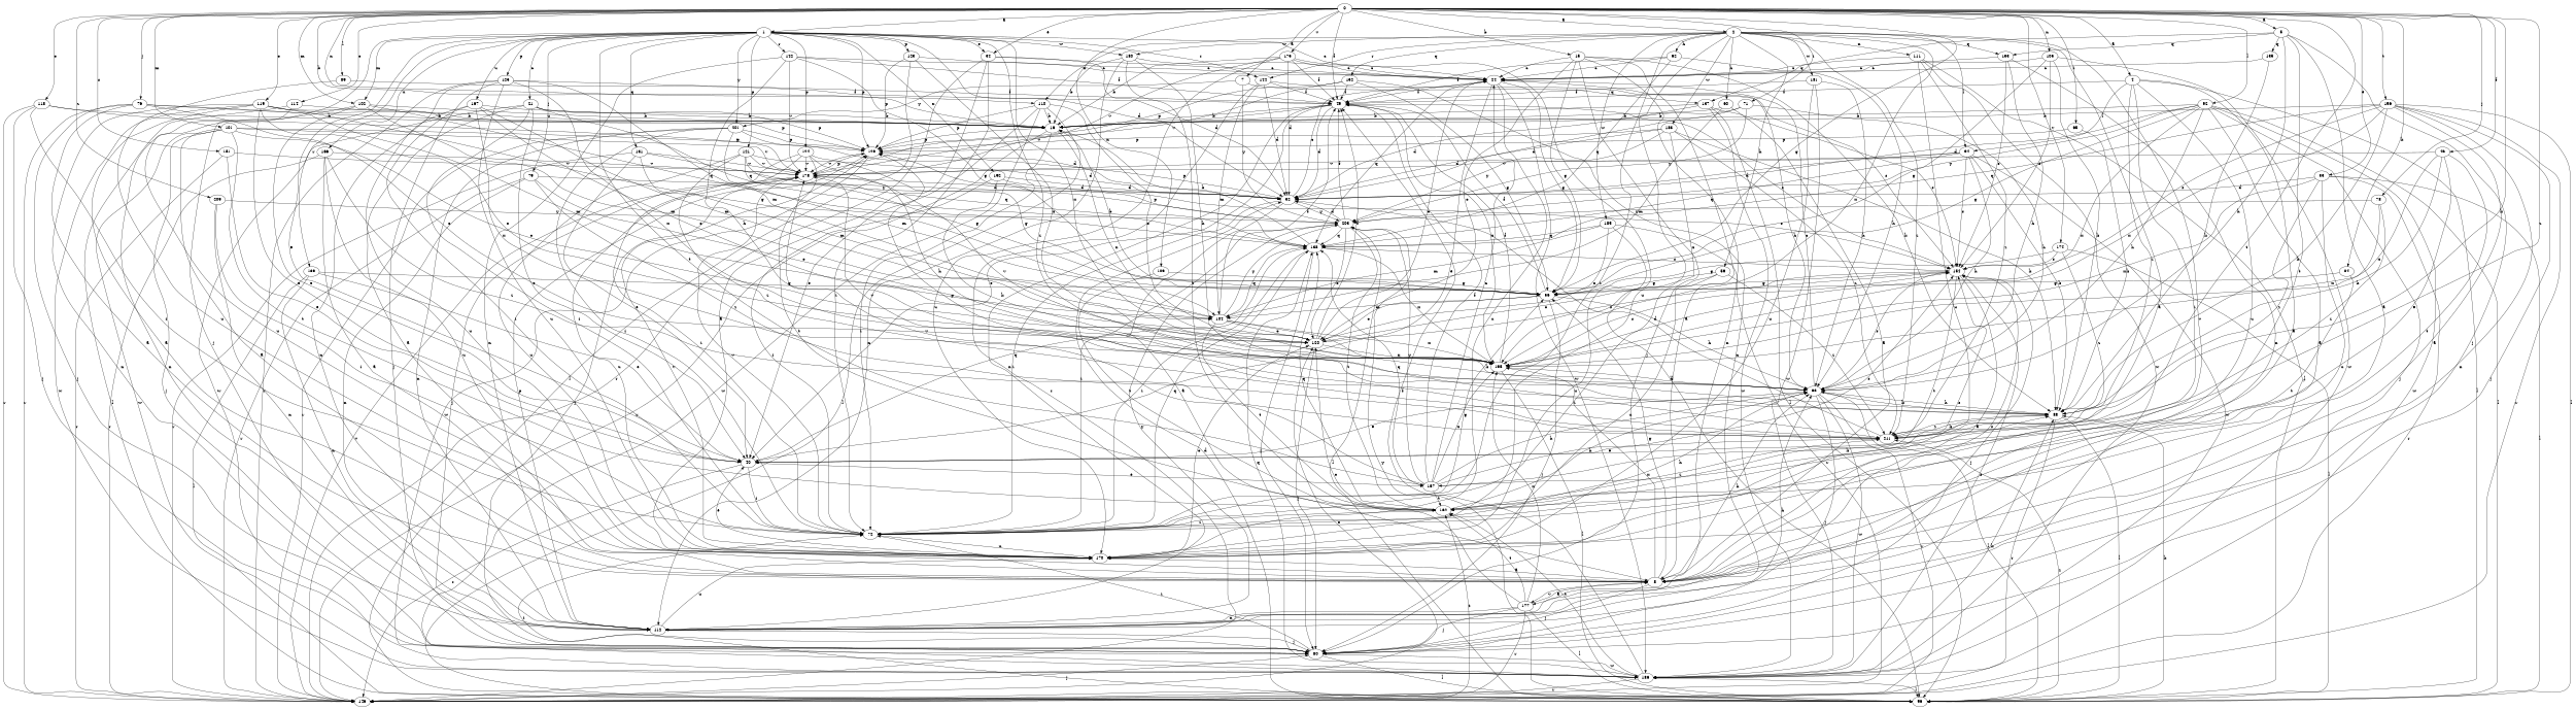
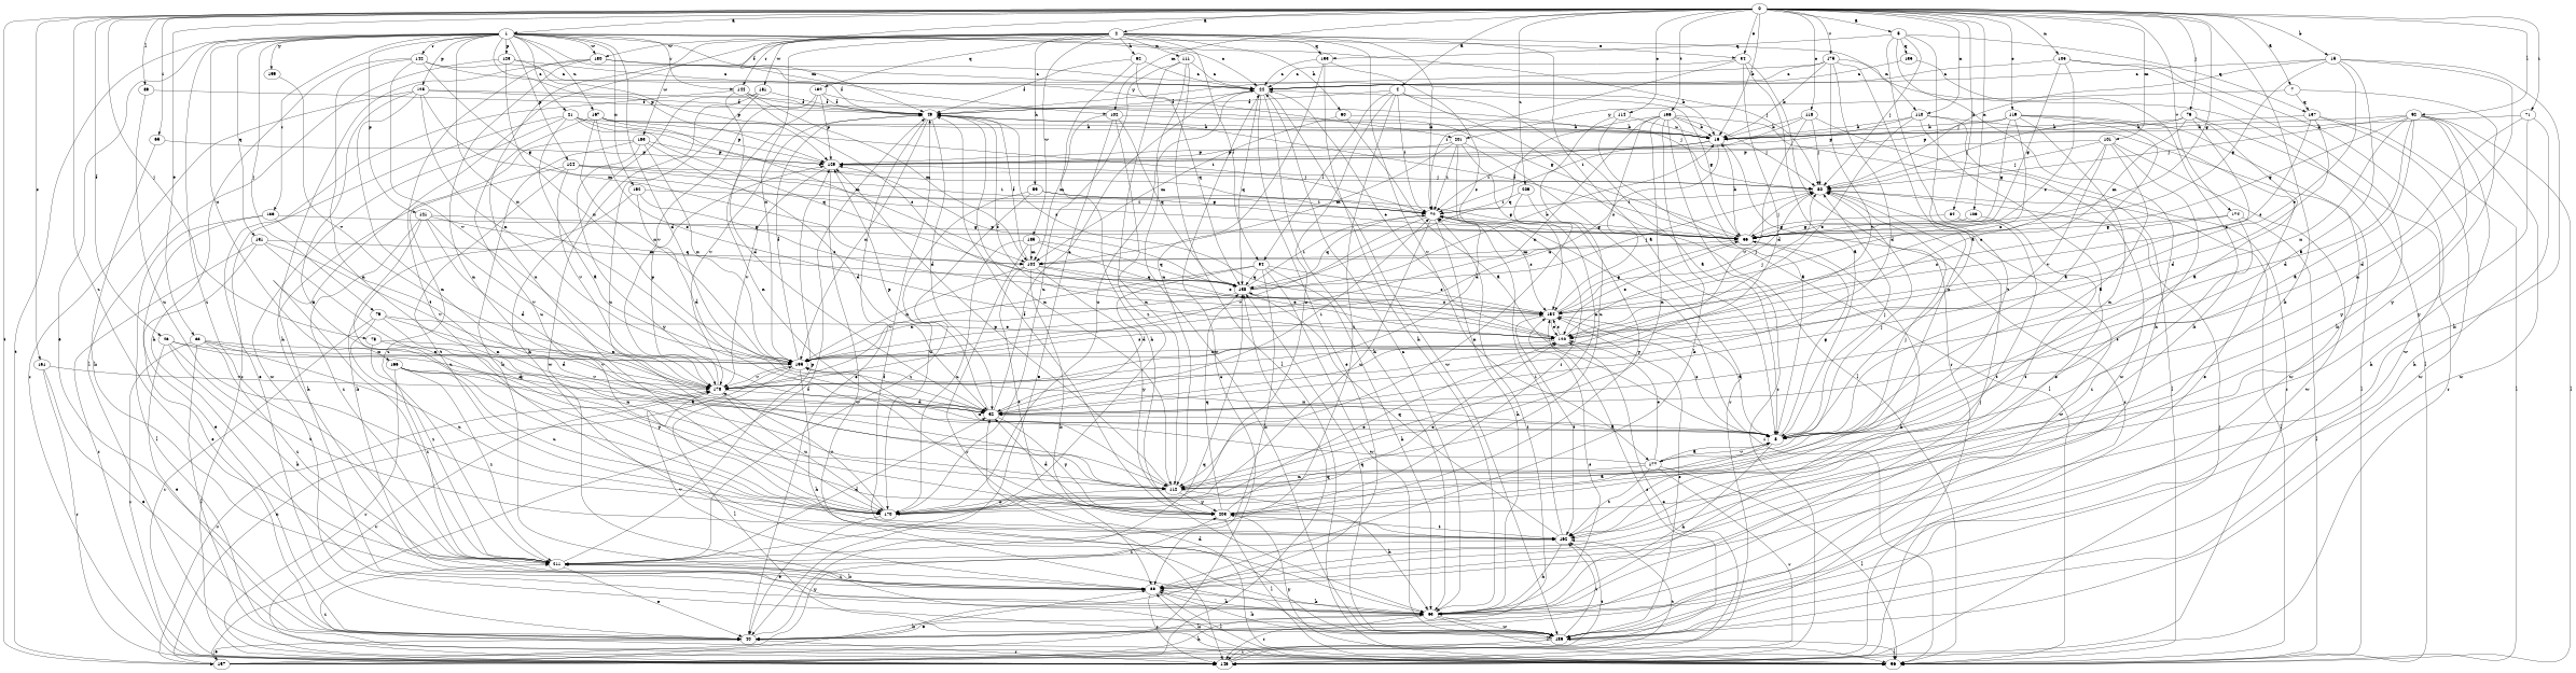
  strict digraph {
    0
    1
    2
    4
    5
    7
    15
    16
    33
    34
    46
    49
    56
    65
    71
    76
    78
    84
    88
    89
    92
    101
    102
    105
    109
    110
    114
    118
    119
    151
    156
    157
    174
    175
    209
    211
    21
    24
    32
    40
    79
    80
    121
    123
    124
    125
    129
    131
    139
    142
    144
    166
    167
    180
    192
    195
+   199
    201
    8
    59
    60
    62
    72
    94
    111
    132
    133
    170
    177
    181
    183
    185
    96
    63
    135
    137
    162
    203
    112
    120
    146
    178
    154
    104
    186
    138
    0 -> 1 [label=a]
    0 -> 2 [label=a]
    0 -> 4 [label=a]
    0 -> 5 [label=a]
    0 -> 7 [label=a]
    0 -> 15 [label=b]
    0 -> 16 [label=b]
    0 -> 33 [label=e]
    0 -> 34 [label=e]
    0 -> 46 [label=f]
    0 -> 49 [label=f]
    0 -> 56 [label=g]
    0 -> 65 [label=i]
    0 -> 71 [label=i]
    0 -> 76 [label=j]
    0 -> 78 [label=j]
    0 -> 84 [label=k]
    0 -> 88 [label=k]
    0 -> 89 [label=l]
    0 -> 92 [label=l]
    0 -> 101 [label=m]
    0 -> 102 [label=m]
    0 -> 105 [label=n]
    0 -> 109 [label=n]
    0 -> 110 [label=n]
    0 -> 114 [label=o]
    0 -> 118 [label=o]
    0 -> 119 [label=o]
    0 -> 151 [label=s]
    0 -> 156 [label=t]
    0 -> 157 [label=t]
    0 -> 174 [label=v]
    0 -> 175 [label=v]
    0 -> 209 [label=z]
    0 -> 211 [label=z]
    1 -> 34 [label=e]
    1 -> 102 [label=m]
    1 -> 157 [label=t]
    1 -> 211 [label=z]
    1 -> 21 [label=c]
    1 -> 24 [label=c]
    1 -> 32 [label=d]
    1 -> 40 [label=e]
    1 -> 79 [label=j]
    1 -> 80 [label=j]
    1 -> 121 [label=p]
    1 -> 123 [label=p]
    1 -> 124 [label=p]
    1 -> 125 [label=p]
    1 -> 129 [label=p]
    1 -> 131 [label=q]
    1 -> 139 [label=r]
    1 -> 142 [label=r]
    1 -> 144 [label=r]
    1 -> 166 [label=u]
    1 -> 167 [label=u]
    1 -> 180 [label=w]
    1 -> 192 [label=x]
    1 -> 195 [label=x]
+   1 -> 199 [label=y]
    1 -> 201 [label=y]
    2 -> 110 [label=n]
    2 -> 211 [label=z]
    2 -> 144 [label=r]
    2 -> 180 [label=w]
    2 -> 195 [label=x]
    2 -> 8 [label=a]
    2 -> 59 [label=h]
    2 -> 60 [label=h]
    2 -> 62 [label=h]
    2 -> 72 [label=i]
    2 -> 94 [label=l]
    2 -> 111 [label=n]
    2 -> 132 [label=q]
    2 -> 133 [label=q]
    2 -> 170 [label=u]
    2 -> 177 [label=v]
    2 -> 181 [label=w]
    2 -> 183 [label=w]
    2 -> 185 [label=w]
    4 -> 49 [label=f]
    4 -> 211 [label=z]
    4 -> 8 [label=a]
    4 -> 72 [label=i]
    4 -> 94 [label=l]
    4 -> 170 [label=u]
    4 -> 96 [label=l]
    5 -> 80 [label=j]
    5 -> 8 [label=a]
    5 -> 133 [label=q]
    5 -> 63 [label=h]
    5 -> 135 [label=q]
    5 -> 137 [label=q]
    5 -> 162 [label=t]
    7 -> 201 [label=y]
    7 -> 137 [label=q]
    7 -> 203 [label=y]
    15 -> 56 [label=g]
    15 -> 88 [label=k]
    15 -> 24 [label=c]
    15 -> 80 [label=j]
    15 -> 8 [label=a]
    15 -> 112 [label=n]
    15 -> 120 [label=o]
    16 -> 129 [label=p]
    16 -> 195 [label=x]
    16 -> 72 [label=i]
    16 -> 146 [label=r]
    33 -> 211 [label=z]
    33 -> 32 [label=d]
    33 -> 195 [label=x]
    33 -> 170 [label=u]
    33 -> 96 [label=l]
    33 -> 146 [label=r]
    34 -> 24 [label=c]
    34 -> 32 [label=d]
    34 -> 8 [label=a]
    34 -> 72 [label=i]
    34 -> 146 [label=r]
    46 -> 88 [label=k]
    46 -> 40 [label=e]
    46 -> 195 [label=x]
    46 -> 162 [label=t]
    46 -> 178 [label=v]
    49 -> 16 [label=b]
    49 -> 32 [label=d]
    49 -> 40 [label=e]
    49 -> 195 [label=x]
    49 -> 112 [label=n]
    49 -> 178 [label=v]
    49 -> 154 [label=s]
    56 -> 16 [label=b]
    56 -> 49 [label=f]
    56 -> 80 [label=j]
    56 -> 63 [label=h]
    56 -> 120 [label=o]
    56 -> 104 [label=m]
    65 -> 88 [label=k]
    65 -> 129 [label=p]
    71 -> 16 [label=b]
    71 -> 32 [label=d]
    71 -> 63 [label=h]
    71 -> 203 [label=y]
    76 -> 16 [label=b]
    76 -> 80 [label=j]
    76 -> 8 [label=a]
    76 -> 120 [label=o]
    76 -> 146 [label=r]
    76 -> 104 [label=m]
    78 -> 211 [label=z]
    78 -> 195 [label=x]
    78 -> 203 [label=y]
    84 -> 56 [label=g]
    84 -> 162 [label=t]
    88 -> 211 [label=z]
    88 -> 96 [label=l]
    88 -> 63 [label=h]
    88 -> 146 [label=r]
    88 -> 178 [label=v]
    89 -> 49 [label=f]
    89 -> 170 [label=u]
    92 -> 16 [label=b]
    92 -> 56 [label=g]
    92 -> 32 [label=d]
    92 -> 80 [label=j]
    92 -> 195 [label=x]
    92 -> 8 [label=a]
    92 -> 96 [label=l]
    92 -> 63 [label=h]
    92 -> 203 [label=y]
    92 -> 186 [label=w]
    101 -> 80 [label=j]
    101 -> 129 [label=p]
    101 -> 8 [label=a]
    101 -> 162 [label=t]
    101 -> 120 [label=o]
    101 -> 178 [label=v]
    101 -> 186 [label=w]
    102 -> 16 [label=b]
    102 -> 40 [label=e]
    102 -> 112 [label=n]
    102 -> 104 [label=m]
    102 -> 138 [label=q]
    105 -> 56 [label=g]
    105 -> 88 [label=k]
    105 -> 24 [label=c]
    105 -> 154 [label=s]
    105 -> 186 [label=w]
    109 -> 56 [label=g]
    109 -> 162 [label=t]
    110 -> 16 [label=b]
    110 -> 40 [label=e]
    110 -> 129 [label=p]
    110 -> 96 [label=l]
    110 -> 120 [label=o]
    110 -> 186 [label=w]
    114 -> 16 [label=u]
    114 -> 170 [label=u]
    114 -> 96 [label=l]
    118 -> 16 [label=b]
    118 -> 80 [label=j]
    118 -> 72 [label=i]
    118 -> 146 [label=r]
    118 -> 178 [label=v]
    119 -> 16 [label=b]
    119 -> 56 [label=g]
    119 -> 40 [label=e]
    119 -> 129 [label=p]
    119 -> 8 [label=a]
    119 -> 112 [label=n]
    119 -> 120 [label=o]
    119 -> 186 [label=w]
    151 -> 40 [label=e]
    151 -> 146 [label=r]
    151 -> 178 [label=v]
    156 -> 16 [label=b]
    156 -> 88 [label=k]
    156 -> 80 [label=j]
    156 -> 195 [label=x]
    156 -> 8 [label=a]
    156 -> 96 [label=l]
    156 -> 112 [label=n]
    156 -> 146 [label=r]
    156 -> 154 [label=s]
    156 -> 138 [label=q]
    157 -> 49 [label=f]
    157 -> 88 [label=k]
    157 -> 24 [label=c]
    157 -> 195 [label=x]
    157 -> 63 [label=h]
    157 -> 162 [label=t]
    157 -> 203 [label=y]
    157 -> 178 [label=v]
    157 -> 154 [label=s]
    157 -> 138 [label=q]
    174 -> 56 [label=g]
    174 -> 211 [label=z]
    174 -> 96 [label=l]
    174 -> 154 [label=s]
    175 -> 16 [label=b]
    175 -> 49 [label=f]
    175 -> 24 [label=c]
    175 -> 32 [label=d]
    175 -> 170 [label=u]
    175 -> 96 [label=l]
    175 -> 178 [label=v]
    209 -> 72 [label=i]
    209 -> 203 [label=y]
    209 -> 112 [label=n]
    211 -> 88 [label=k]
    211 -> 32 [label=d]
    211 -> 40 [label=e]
    211 -> 129 [label=p]
    21 -> 16 [label=b]
    21 -> 40 [label=e]
    21 -> 129 [label=p]
    21 -> 8 [label=a]
    21 -> 72 [label=i]
    21 -> 186 [label=w]
    21 -> 138 [label=q]
    24 -> 49 [label=f]
    24 -> 56 [label=g]
    24 -> 40 [label=e]
    24 -> 170 [label=u]
    24 -> 63 [label=h]
    24 -> 186 [label=w]
    24 -> 138 [label=q]
    32 -> 24 [label=c]
    32 -> 129 [label=p]
    32 -> 8 [label=a]
    32 -> 72 [label=i]
    32 -> 203 [label=y]
    40 -> 157 [label=e]
    40 -> 72 [label=i]
    40 -> 146 [label=r]
    40 -> 138 [label=q]
    79 -> 211 [label=z]
    79 -> 32 [label=d]
    79 -> 112 [label=n]
    79 -> 120 [label=o]
    79 -> 146 [label=r]
    80 -> 72 [label=i]
    80 -> 96 [label=l]
    80 -> 186 [label=w]
    121 -> 56 [label=g]
    121 -> 211 [label=z]
    121 -> 32 [label=d]
    121 -> 170 [label=u]
    121 -> 178 [label=v]
    121 -> 138 [label=q]
    123 -> 24 [label=c]
    123 -> 129 [label=p]
    123 -> 195 [label=x]
    123 -> 96 [label=l]
    124 -> 56 [label=g]
    124 -> 80 [label=j]
    124 -> 72 [label=i]
    124 -> 63 [label=h]
    124 -> 162 [label=t]
    124 -> 178 [label=v]
    125 -> 49 [label=f]
    125 -> 80 [label=j]
    125 -> 195 [label=x]
    125 -> 170 [label=u]
    125 -> 112 [label=n]
    125 -> 146 [label=r]
    125 -> 104 [label=m]
-   80 -> 129 [label=j]
+   129 -> 80 [label=j]
    129 -> 178 [label=v]
    129 -> 186 [label=w]
    131 -> 40 [label=e]
    131 -> 203 [label=y]
    131 -> 146 [label=r]
    131 -> 178 [label=v]
    131 -> 104 [label=m]
    139 -> 56 [label=g]
    139 -> 40 [label=e]
    139 -> 96 [label=l]
    139 -> 112 [label=n]
    142 -> 49 [label=f]
    142 -> 56 [label=g]
    142 -> 24 [label=c]
    142 -> 63 [label=h]
    142 -> 112 [label=n]
    142 -> 178 [label=v]
    144 -> 49 [label=f]
    144 -> 32 [label=d]
    144 -> 146 [label=r]
    144 -> 154 [label=s]
    144 -> 104 [label=m]
    166 -> 211 [label=z]
    166 -> 8 [label=a]
    166 -> 170 [label=u]
    166 -> 146 [label=r]
    166 -> 178 [label=v]
    167 -> 16 [label=b]
    167 -> 195 [label=x]
    167 -> 72 [label=i]
    167 -> 170 [label=u]
    167 -> 120 [label=o]
    167 -> 104 [label=m]
    180 -> 16 [label=b]
    180 -> 24 [label=c]
    180 -> 63 [label=h]
    180 -> 162 [label=t]
    180 -> 112 [label=n]
    192 -> 88 [label=k]
    192 -> 32 [label=d]
    192 -> 72 [label=i]
    192 -> 154 [label=s]
    195 -> 49 [label=f]
    195 -> 96 [label=l]
    195 -> 63 [label=h]
    195 -> 178 [label=v]
    195 -> 154 [label=s]
+   199 -> 178 [label=v]
    201 -> 32 [label=d]
    201 -> 129 [label=p]
    201 -> 72 [label=i]
    201 -> 112 [label=n]
    201 -> 146 [label=r]
    201 -> 104 [label=m]
    8 -> 56 [label=g]
    8 -> 80 [label=j]
    8 -> 195 [label=x]
    8 -> 177 [label=v]
    8 -> 63 [label=h]
    8 -> 154 [label=s]
    59 -> 56 [label=g]
    59 -> 211 [label=z]
    59 -> 72 [label=i]
    59 -> 170 [label=u]
    60 -> 16 [label=b]
    60 -> 8 [label=a]
    60 -> 104 [label=m]
    62 -> 49 [label=f]
    62 -> 24 [label=c]
    62 -> 63 [label=h]
    62 -> 138 [label=q]
    72 -> 56 [label=g]
    72 -> 170 [label=u]
    72 -> 63 [label=h]
    72 -> 178 [label=v]
    72 -> 154 [label=s]
    72 -> 138 [label=q]
    94 -> 88 [label=k]
    94 -> 32 [label=d]
    94 -> 63 [label=h]
    94 -> 178 [label=v]
    94 -> 154 [label=s]
    94 -> 186 [label=w]
    94 -> 138 [label=q]
    111 -> 211 [label=z]
    111 -> 24 [label=c]
    111 -> 170 [label=u]
    111 -> 96 [label=l]
    111 -> 186 [label=w]
    132 -> 49 [label=f]
    132 -> 56 [label=g]
    132 -> 129 [label=p]
    132 -> 112 [label=n]
    132 -> 178 [label=v]
    133 -> 24 [label=c]
    133 -> 63 [label=h]
    133 -> 112 [label=n]
    133 -> 154 [label=s]
    170 -> 40 [label=e]
    170 -> 8 [label=a]
    170 -> 120 [label=o]
    170 -> 178 [label=v]
    177 -> 80 [label=j]
    177 -> 195 [label=x]
    177 -> 8 [label=a]
    177 -> 96 [label=l]
    177 -> 162 [label=t]
    177 -> 112 [label=n]
    177 -> 120 [label=o]
    177 -> 146 [label=r]
    181 -> 49 [label=f]
    181 -> 170 [label=u]
    181 -> 63 [label=h]
    181 -> 186 [label=w]
    183 -> 88 [label=k]
    183 -> 211 [label=z]
    183 -> 32 [label=d]
    183 -> 129 [label=p]
    183 -> 195 [label=x]
    183 -> 203 [label=y]
    185 -> 170 [label=u]
    185 -> 120 [label=o]
    185 -> 146 [label=r]
    185 -> 104 [label=m]
    185 -> 138 [label=q]
    96 -> 88 [label=k]
    96 -> 211 [label=z]
    96 -> 32 [label=d]
    96 -> 72 [label=i]
    96 -> 203 [label=y]
    63 -> 88 [label=k]
    63 -> 24 [label=c]
    63 -> 40 [label=e]
    63 -> 80 [label=j]
    63 -> 96 [label=l]
    63 -> 146 [label=r]
    63 -> 154 [label=s]
    63 -> 186 [label=w]
    135 -> 88 [label=k]
    135 -> 24 [label=c]
    137 -> 16 [label=b]
    137 -> 32 [label=d]
    137 -> 96 [label=l]
    137 -> 154 [label=s]
    137 -> 186 [label=w]
    162 -> 211 [label=z]
    162 -> 72 [label=i]
    162 -> 63 [label=h]
    162 -> 138 [label=q]
    203 -> 49 [label=f]
    203 -> 32 [label=d]
    203 -> 72 [label=i]
    203 -> 96 [label=l]
    203 -> 162 [label=t]
    203 -> 120 [label=o]
    203 -> 138 [label=q]
    112 -> 80 [label=j]
    112 -> 129 [label=p]
    112 -> 170 [label=u]
    112 -> 63 [label=h]
    112 -> 203 [label=y]
    120 -> 49 [label=f]
    120 -> 24 [label=c]
    120 -> 80 [label=j]
    120 -> 195 [label=x]
    120 -> 154 [label=s]
    146 -> 80 [label=j]
    146 -> 162 [label=t]
    146 -> 120 [label=o]
    146 -> 178 [label=v]
    178 -> 32 [label=d]
    178 -> 129 [label=p]
    178 -> 170 [label=u]
    154 -> 56 [label=g]
    154 -> 80 [label=j]
    154 -> 8 [label=a]
    154 -> 162 [label=t]
    154 -> 120 [label=o]
    104 -> 49 [label=f]
    104 -> 88 [label=k]
    104 -> 195 [label=x]
    104 -> 162 [label=t]
    104 -> 203 [label=y]
    104 -> 120 [label=o]
    104 -> 138 [label=q]
    186 -> 49 [label=f]
    186 -> 88 [label=k]
    186 -> 96 [label=l]
    186 -> 162 [label=t]
    186 -> 146 [label=r]
    186 -> 154 [label=s]
    186 -> 138 [label=q]
    138 -> 16 [label=b]
    138 -> 80 [label=j]
    138 -> 129 [label=p]
    138 -> 195 [label=x]
    138 -> 72 [label=i]
    138 -> 154 [label=s]
  }
